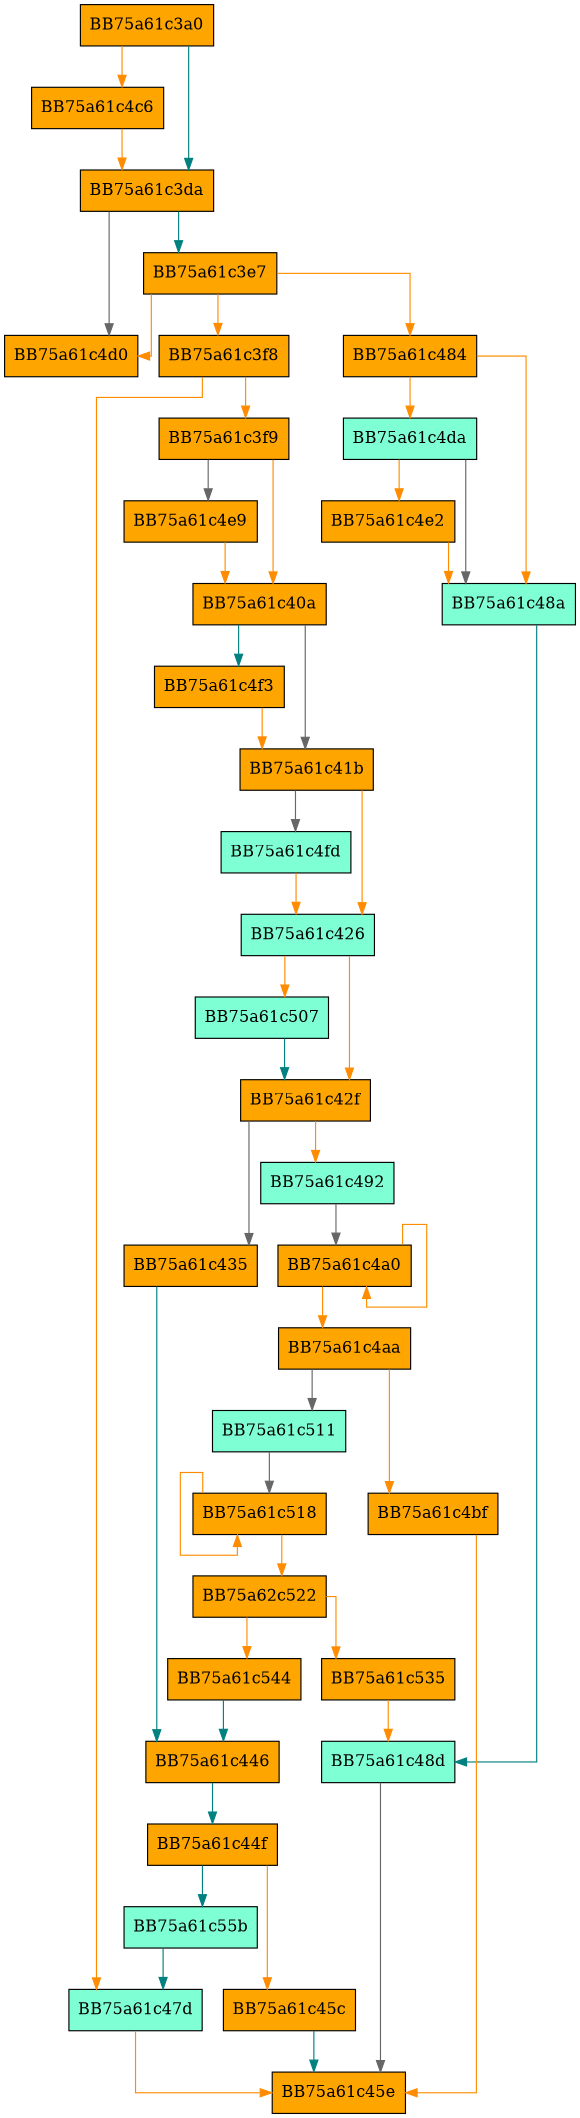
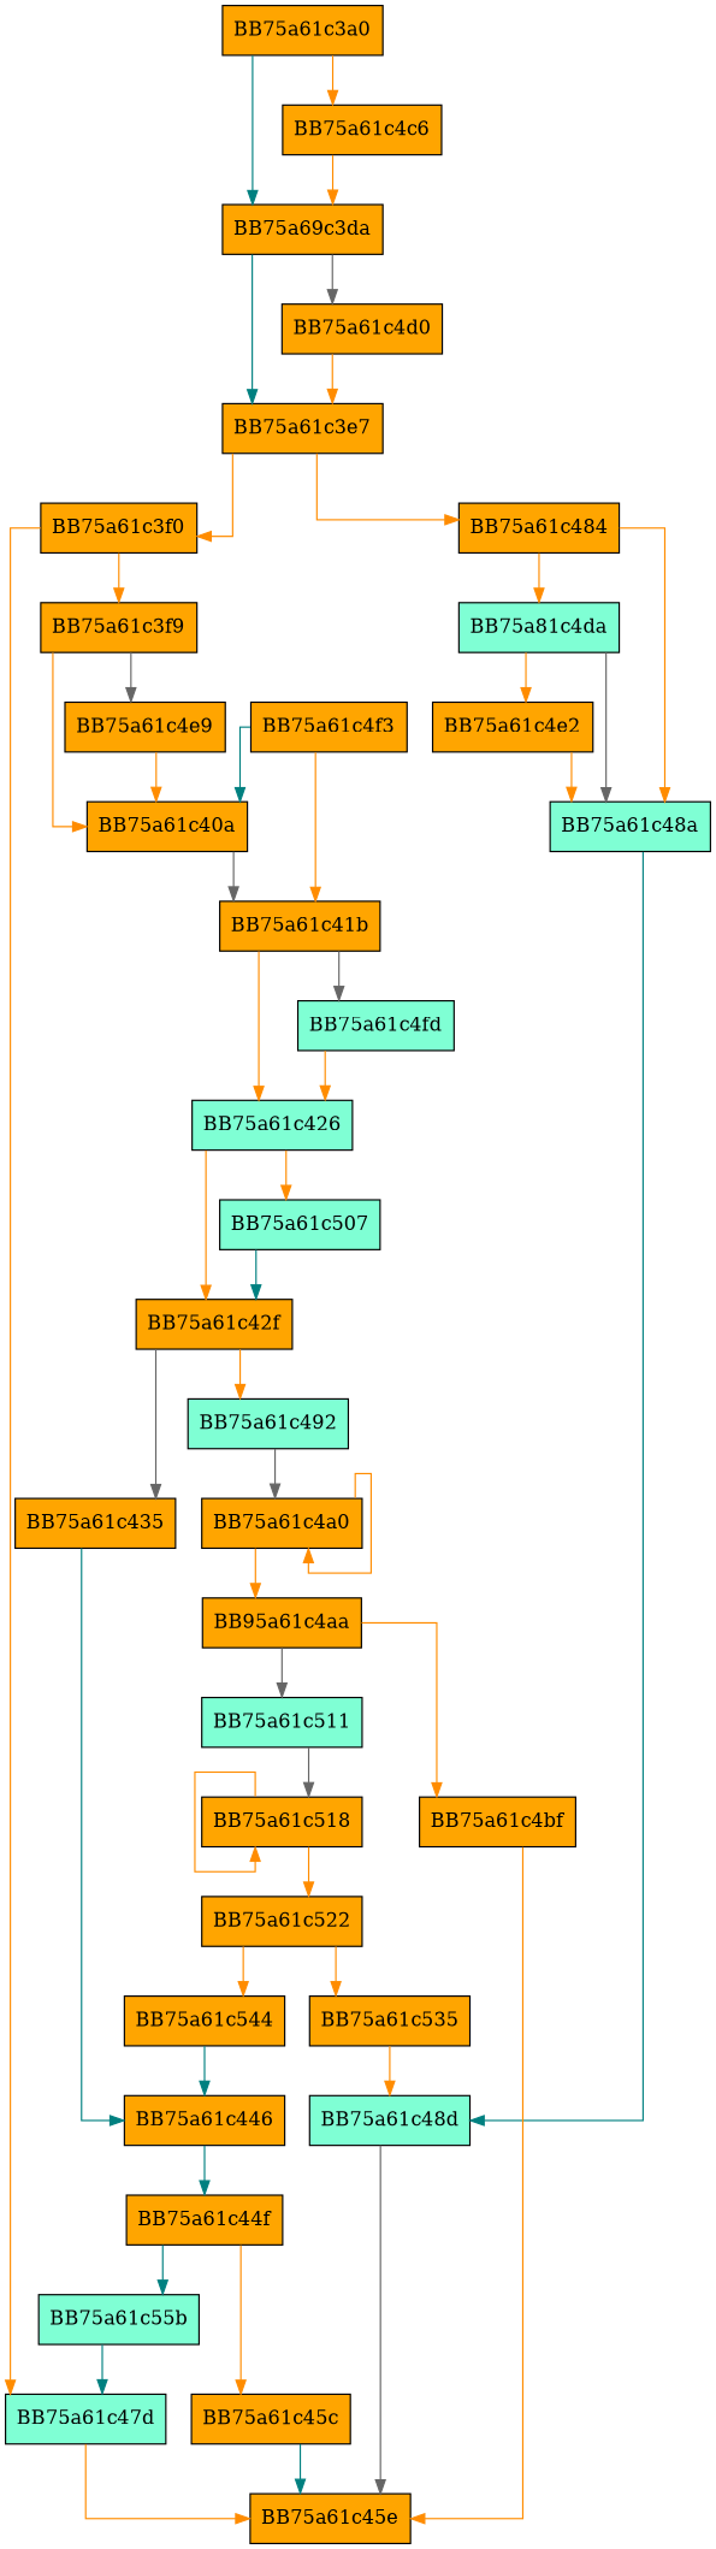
  digraph {
    splines=ortho
    node [fillcolor=orange shape=box style=filled]
    edge [color=darkorange]
    BB75a61c3a0
    BB75a61c4c6
-   BB75a61c3da
+   BB75a61c3da [label=BB75a69c3da]
    BB75a61c4d0
    BB75a61c3e7
    BB75a61c484
-   BB75a61c3f0 [label=BB75a61c3f8]
-   BB75a61c4da [fillcolor=aquamarine]
+   BB75a61c3f0
+   BB75a61c4da [fillcolor=aquamarine label=BB75a81c4da]
    BB75a61c48a [fillcolor=aquamarine]
    BB75a61c47d [fillcolor=aquamarine]
    BB75a61c3f9
    BB75a61c4e2
    BB75a61c48d [fillcolor=aquamarine]
    BB75a61c45e
    BB75a61c4e9
    BB75a61c40a
    BB75a61c4f3
    BB75a61c41b
    BB75a61c4fd [fillcolor=aquamarine]
    BB75a61c426 [fillcolor=aquamarine]
    BB75a61c507 [fillcolor=aquamarine]
    BB75a61c42f
    BB75a61c492 [fillcolor=aquamarine]
    BB75a61c435
    BB75a61c4a0
    BB75a61c446
-   BB75a61c4aa
+   BB75a61c4aa [label=BB95a61c4aa]
    BB75a61c44f
    BB75a61c55b [fillcolor=aquamarine]
    BB75a61c45c
    BB75a61c511 [fillcolor=aquamarine]
    BB75a61c4bf
    BB75a61c518
-   BB75a61c522 [label=BB75a62c522]
+   BB75a61c522
    BB75a61c544
    BB75a61c535
    BB75a61c3a0 -> BB75a61c4c6
    BB75a61c3a0 -> BB75a61c3da [color=teal]
    BB75a61c4c6 -> BB75a61c3da
    BB75a61c3da -> BB75a61c4d0 [color=gray40]
    BB75a61c3da -> BB75a61c3e7 [color=teal]
-   BB75a61c3e7 -> BB75a61c4d0
+   BB75a61c4d0 -> BB75a61c3e7
    BB75a61c3e7 -> BB75a61c484
    BB75a61c3e7 -> BB75a61c3f0
    BB75a61c484 -> BB75a61c4da
    BB75a61c484 -> BB75a61c48a
    BB75a61c3f0 -> BB75a61c47d
    BB75a61c3f0 -> BB75a61c3f9
    BB75a61c4da -> BB75a61c48a [color=gray40]
    BB75a61c4da -> BB75a61c4e2
    BB75a61c48a -> BB75a61c48d [color=teal]
    BB75a61c47d -> BB75a61c45e
    BB75a61c3f9 -> BB75a61c4e9 [color=gray40]
    BB75a61c3f9 -> BB75a61c40a
    BB75a61c4e2 -> BB75a61c48a
    BB75a61c48d -> BB75a61c45e [color=gray40]
    BB75a61c4e9 -> BB75a61c40a
-   BB75a61c40a -> BB75a61c4f3 [color=teal]
+   BB75a61c4f3 -> BB75a61c40a [color=teal]
    BB75a61c40a -> BB75a61c41b [color=gray40]
    BB75a61c4f3 -> BB75a61c41b
    BB75a61c41b -> BB75a61c4fd [color=gray40]
    BB75a61c41b -> BB75a61c426
    BB75a61c4fd -> BB75a61c426
    BB75a61c426 -> BB75a61c507
    BB75a61c426 -> BB75a61c42f
    BB75a61c507 -> BB75a61c42f [color=teal]
    BB75a61c42f -> BB75a61c492
    BB75a61c42f -> BB75a61c435 [color=gray40]
    BB75a61c492 -> BB75a61c4a0 [color=gray40]
    BB75a61c435 -> BB75a61c446 [color=teal]
    BB75a61c4a0 -> BB75a61c4a0
    BB75a61c4a0 -> BB75a61c4aa
    BB75a61c446 -> BB75a61c44f [color=teal]
    BB75a61c4aa -> BB75a61c511 [color=gray40]
    BB75a61c4aa -> BB75a61c4bf
    BB75a61c44f -> BB75a61c55b [color=teal]
    BB75a61c44f -> BB75a61c45c
    BB75a61c55b -> BB75a61c47d [color=teal]
    BB75a61c45c -> BB75a61c45e [color=teal]
    BB75a61c511 -> BB75a61c518 [color=gray40]
    BB75a61c4bf -> BB75a61c45e
    BB75a61c518 -> BB75a61c518
    BB75a61c518 -> BB75a61c522
    BB75a61c522 -> BB75a61c544
    BB75a61c522 -> BB75a61c535
    BB75a61c544 -> BB75a61c446 [color=teal]
    BB75a61c535 -> BB75a61c48d
  }
